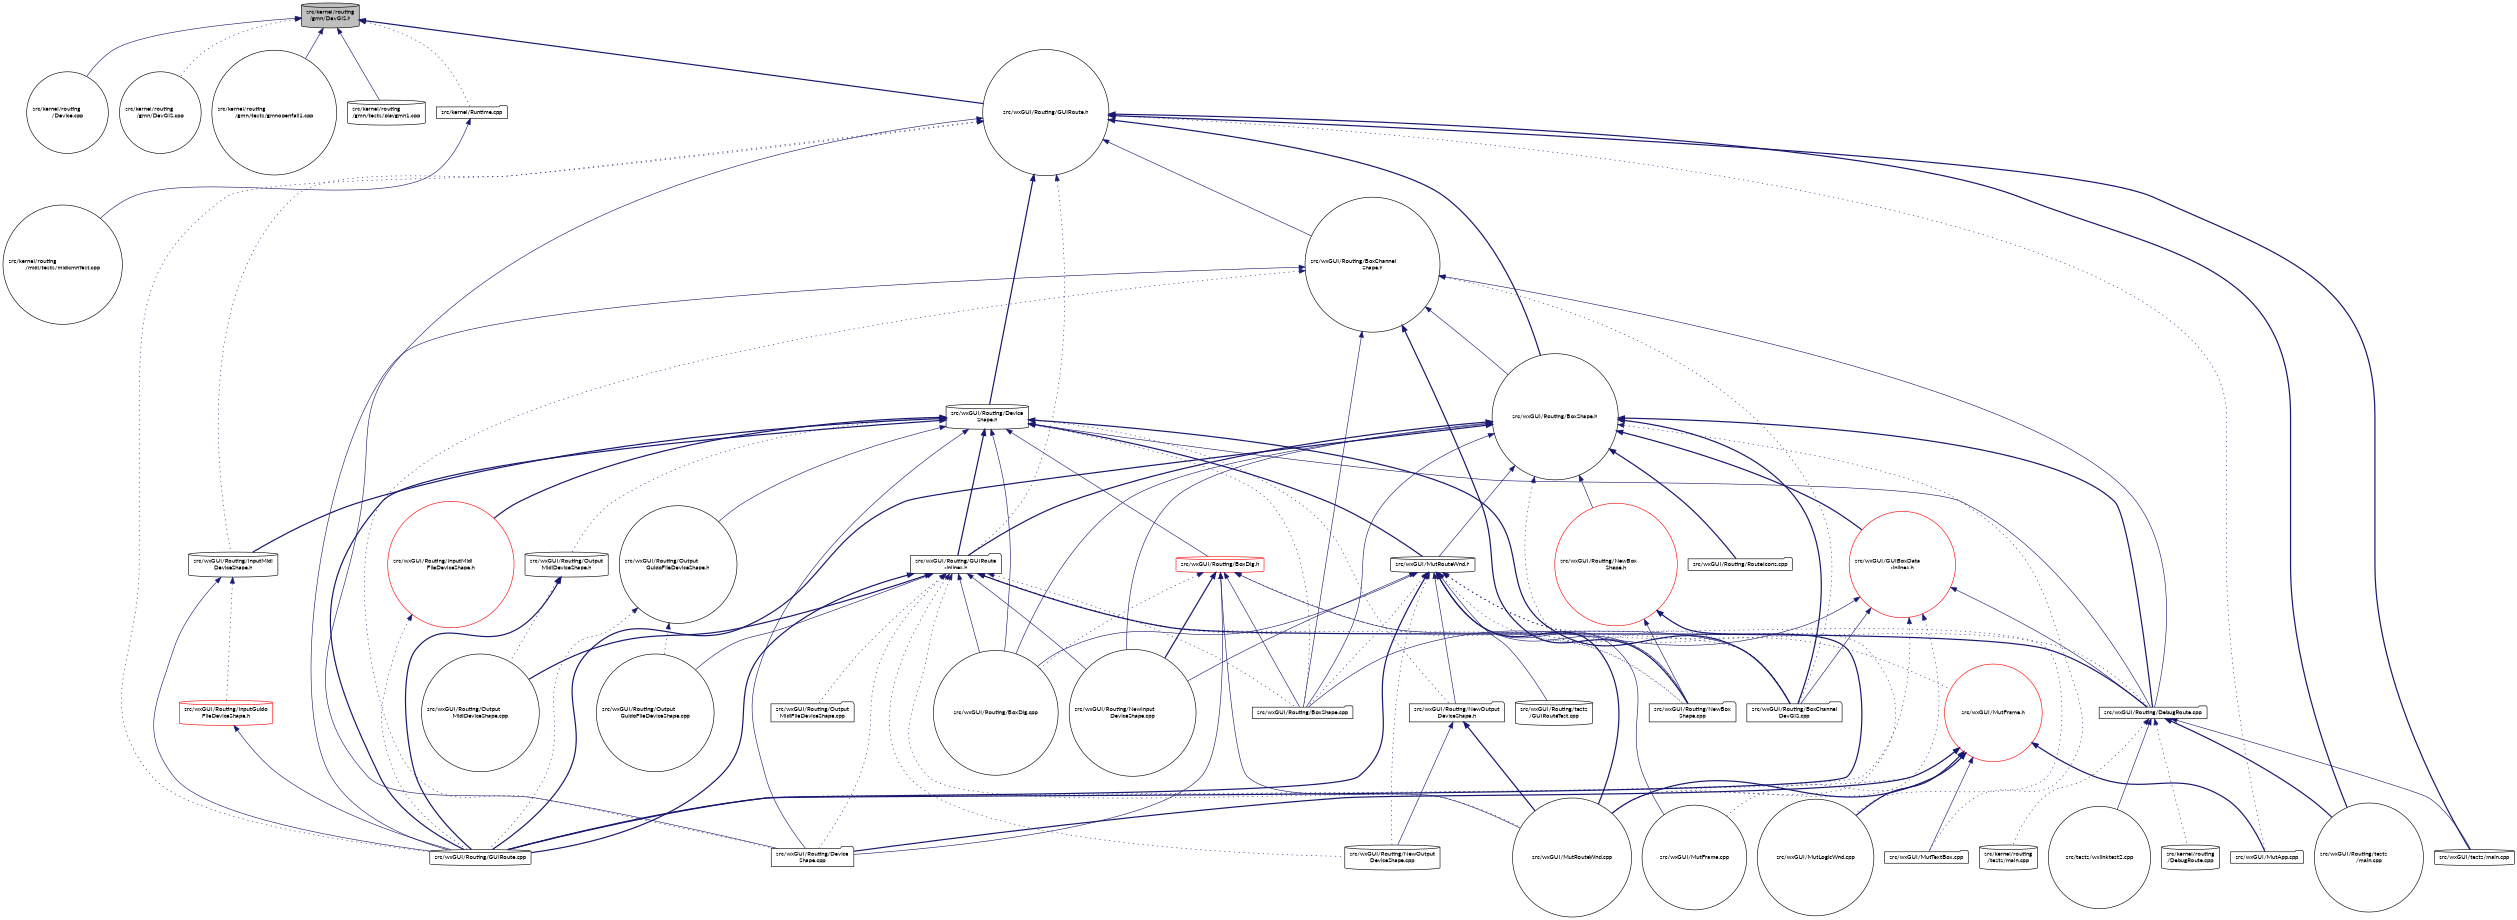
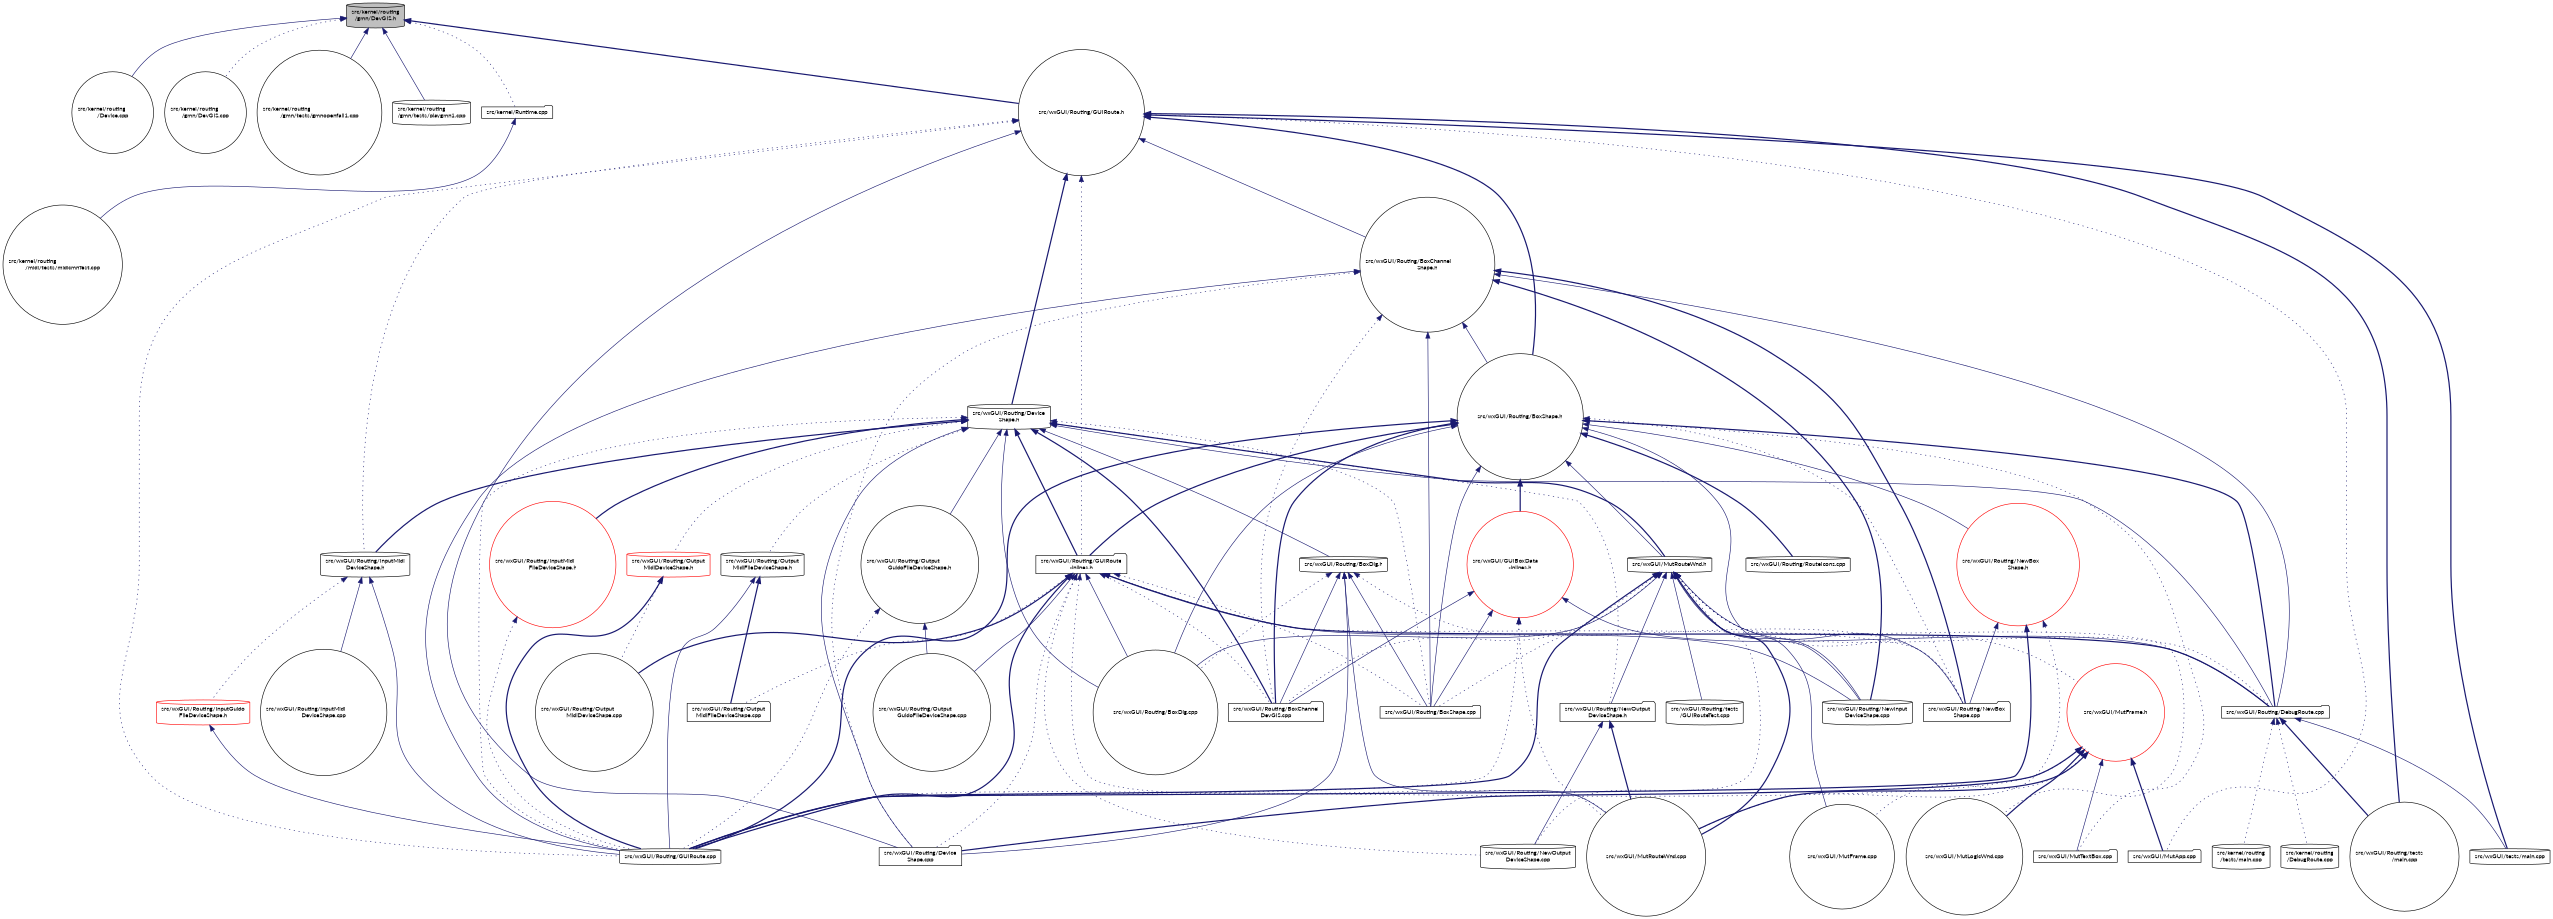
  digraph {
    fontname=Lato
    node [color=black fillcolor=white fontname=Lato fontsize=10 shape=circle style=filled]
    edge [color=midnightblue dir=back fontname=Lato fontsize=10 labelfontname=Sans labelfontsize=10 style=solid]
    n1 [fillcolor=grey75 fontcolor=black height=0.2 label="src/kernel/routing\l/gmn/DevGIS.h" shape=cylinder width=0.4]
    n2 [height=0.2 label="src/kernel/routing\l/Device.cpp" width=0.4]
    n3 [height=0.2 label="src/kernel/routing\l/gmn/DevGIS.cpp" width=0.4]
    n4 [height=0.2 label="src/kernel/routing\l/gmn/tests/gmnopenfail1.cpp" width=0.4]
    n5 [height=0.2 label="src/kernel/routing\l/gmn/tests/playgmn1.cpp" shape=cylinder width=0.4]
    n6 [height=0.2 label="src/kernel/Runtime.cpp" shape=folder width=0.4]
    n7 [height=0.2 label="src/wxGUI/Routing/GUIRoute.h" width=0.4]
    n8 [height=0.2 label="src/kernel/routing\l/midi/tests/midicmnTest.cpp" width=0.4]
    n9 [height=0.2 label="src/wxGUI/Routing/Device\lShape.h" shape=cylinder width=0.4]
    n10 [height=0.2 label="src/wxGUI/MutApp.cpp" shape=folder width=0.4]
    n11 [height=0.2 label="src/wxGUI/Routing/Device\lShape.cpp" shape=folder width=0.4]
    n12 [height=0.2 label="src/wxGUI/Routing/GUIRoute.cpp" shape=cylinder width=0.4]
    n13 [height=0.2 label="src/wxGUI/Routing/GUIRoute\l-inlines.h" shape=folder width=0.4]
    n14 [height=0.2 label="src/wxGUI/Routing/tests\l/main.cpp" width=0.4]
    n15 [height=0.2 label="src/wxGUI/tests/main.cpp" shape=cylinder width=0.4]
    n16 [height=0.2 label="src/wxGUI/Routing/InputMidi\lDeviceShape.h" shape=cylinder width=0.4]
    n17 [height=0.2 label="src/wxGUI/Routing/BoxShape.h" width=0.4]
    n18 [height=0.2 label="src/wxGUI/Routing/BoxChannel\lShape.h" width=0.4]
    n19 [height=0.2 label="src/wxGUI/MutRouteWnd.h" shape=cylinder width=0.4]
    n20 [height=0.2 label="src/wxGUI/Routing/BoxChannel\lDevGIS.cpp" shape=folder width=0.4]
    n21 [height=0.2 label="src/wxGUI/Routing/BoxDlg.cpp" width=0.4]
    n22 [height=0.2 label="src/wxGUI/Routing/BoxShape.cpp" shape=folder width=0.4]
    n23 [height=0.2 label="src/wxGUI/Routing/DebugRoute.cpp" shape=folder width=0.4]
-   n24 [color=red height=0.2 label="src/wxGUI/Routing/BoxDlg.h" shape=cylinder width=0.4]
+   n24 [height=0.2 label="src/wxGUI/Routing/BoxDlg.h" shape=cylinder width=0.4]
    n25 [height=0.2 label="src/wxGUI/Routing/NewOutput\lDeviceShape.h" shape=folder width=0.4]
-   n26 [height=0.2 label="src/wxGUI/Routing/Output\lMidiDeviceShape.h" shape=cylinder width=0.4]
+   n26 [color=red height=0.2 label="src/wxGUI/Routing/Output\lMidiDeviceShape.h" shape=cylinder width=0.4]
+   n27 [height=0.2 label="src/wxGUI/Routing/Output\lMidiFileDeviceShape.h" shape=cylinder width=0.4]
    n28 [height=0.2 label="src/wxGUI/Routing/Output\lGuidoFileDeviceShape.h" width=0.4]
    n29 [color=red height=0.2 label="src/wxGUI/Routing/InputMidi\lFileDeviceShape.h" width=0.4]
    n30 [height=0.2 label="src/wxGUI/MutRouteWnd.cpp" width=0.4]
    n31 [height=0.2 label="src/wxGUI/Routing/NewBox\lShape.cpp" shape=folder width=0.4]
-   n32 [height=0.2 label="src/wxGUI/Routing/NewInput\lDeviceShape.cpp" width=0.4]
+   n32 [height=0.2 label="src/wxGUI/Routing/NewInput\lDeviceShape.cpp" shape=cylinder width=0.4]
    n33 [height=0.2 label="src/wxGUI/Routing/NewOutput\lDeviceShape.cpp" shape=cylinder width=0.4]
    n34 [height=0.2 label="src/wxGUI/Routing/Output\lGuidoFileDeviceShape.cpp" width=0.4]
    n35 [height=0.2 label="src/wxGUI/Routing/Output\lMidiDeviceShape.cpp" width=0.4]
    n36 [height=0.2 label="src/wxGUI/Routing/Output\lMidiFileDeviceShape.cpp" shape=folder width=0.4]
    n37 [color=red height=0.2 label="src/wxGUI/Routing/InputGuido\lFileDeviceShape.h" shape=cylinder width=0.4]
+   n38 [height=0.2 label="src/wxGUI/Routing/InputMidi\lDeviceShape.cpp" width=0.4]
    n39 [height=0.2 label="src/wxGUI/MutTextBox.cpp" shape=folder width=0.4]
    n40 [color=red height=0.2 label="src/wxGUI/GUIBoxData\l-inlines.h" width=0.4]
    n41 [color=red height=0.2 label="src/wxGUI/Routing/NewBox\lShape.h" width=0.4]
-   n42 [height=0.2 label="src/wxGUI/Routing/RouteIcons.cpp" shape=folder width=0.4]
+   n42 [height=0.2 label="src/wxGUI/Routing/RouteIcons.cpp" shape=cylinder width=0.4]
    n43 [color=red height=0.2 label="src/wxGUI/MutFrame.h" width=0.4]
    n44 [height=0.2 label="src/wxGUI/MutFrame.cpp" width=0.4]
    n45 [height=0.2 label="src/wxGUI/MutLogicWnd.cpp" width=0.4]
    n46 [height=0.2 label="src/wxGUI/Routing/tests\l/GUIRouteTest.cpp" shape=cylinder width=0.4]
    n47 [height=0.2 label="src/kernel/routing\l/DebugRoute.cpp" shape=cylinder width=0.4]
    n48 [height=0.2 label="src/kernel/routing\l/tests/main.cpp" shape=cylinder width=0.4]
-   n49 [height=0.2 label="src/tests/wxlinktest2.cpp" width=0.4]
    n1 -> n2
    n1 -> n3 [style=dotted]
    n1 -> n4
    n1 -> n5
    n1 -> n6 [style=dotted]
    n1 -> n7 [style=bold]
    n6 -> n8
    n7 -> n9 [style=bold]
    n7 -> n10 [style=dotted]
    n7 -> n11
    n7 -> n12 [style=dotted]
    n7 -> n13 [style=dotted]
    n7 -> n14 [style=bold]
    n7 -> n15 [style=bold]
    n7 -> n16 [style=dotted]
    n7 -> n17 [style=bold]
    n7 -> n18
    n9 -> n11
-   n9 -> n12 [style=bold]
+   n9 -> n12 [style=dotted]
    n9 -> n13 [style=bold]
    n9 -> n16 [style=bold]
    n9 -> n19 [style=bold]
    n9 -> n20 [style=bold]
    n9 -> n21
    n9 -> n22 [style=dotted]
    n9 -> n23
    n9 -> n24
    n9 -> n25 [style=dotted]
    n9 -> n26 [style=dotted]
+   n9 -> n27 [style=dotted]
    n9 -> n28
    n9 -> n29 [style=bold]
    n13 -> n11 [style=dotted]
    n13 -> n12 [style=bold]
    n13 -> n20 [style=dotted]
    n13 -> n21
    n13 -> n22 [style=dotted]
    n13 -> n23 [style=bold]
    n13 -> n30 [style=dotted]
    n13 -> n31 [style=dotted]
    n13 -> n32
    n13 -> n33 [style=dotted]
    n13 -> n34
    n13 -> n35 [style=bold]
    n13 -> n36 [style=dotted]
    n16 -> n12
    n16 -> n37 [style=dotted]
+   n16 -> n38
    n17 -> n12 [style=bold]
    n17 -> n13 [style=bold]
    n17 -> n19
    n17 -> n20 [style=bold]
    n17 -> n21
    n17 -> n22
    n17 -> n23 [style=bold]
    n17 -> n31 [style=dotted]
    n17 -> n32
    n17 -> n39 [style=dotted]
    n17 -> n40 [style=bold]
    n17 -> n41
    n17 -> n42 [style=bold]
    n18 -> n11 [style=dotted]
    n18 -> n12
    n18 -> n17
    n18 -> n20 [style=dotted]
    n18 -> n22
    n18 -> n23
    n18 -> n31 [style=bold]
-   n24 -> n32 [style=bold]
+   n18 -> n32 [style=bold]
    n19 -> n12 [style=bold]
    n19 -> n20 [style=dotted]
    n19 -> n21
    n19 -> n22 [style=dotted]
    n19 -> n23 [style=dotted]
    n19 -> n25
    n19 -> n30 [style=bold]
    n19 -> n31
    n19 -> n32
    n19 -> n33 [style=dotted]
    n19 -> n43 [style=dotted]
    n19 -> n44
    n19 -> n45 [style=dotted]
    n19 -> n46
    n23 -> n14 [style=bold]
    n23 -> n15
    n23 -> n47 [style=dotted]
    n23 -> n48 [style=dotted]
-   n23 -> n49
    n24 -> n11
    n24 -> n20
    n24 -> n21 [style=dotted]
    n24 -> n22
    n24 -> n30
    n24 -> n31 [style=dotted]
    n25 -> n30 [style=bold]
    n25 -> n33
    n26 -> n12 [style=bold]
    n26 -> n35 [style=dotted]
+   n27 -> n12
+   n27 -> n36 [style=bold]
    n28 -> n12 [style=dotted]
-   n28 -> n34 [style=dotted]
+   n28 -> n34
    n29 -> n12 [style=dotted]
    n37 -> n12
    n40 -> n12 [style=dotted]
    n40 -> n20
    n40 -> n22
    n40 -> n23
    n40 -> n30 [style=dotted]
    n41 -> n12 [style=bold]
    n41 -> n30 [style=dotted]
    n41 -> n31
    n43 -> n10 [style=bold]
    n43 -> n11 [style=bold]
    n43 -> n12 [style=dotted]
    n43 -> n30 [style=bold]
    n43 -> n39
    n43 -> n44 [style=dotted]
    n43 -> n45 [style=bold]
  }
